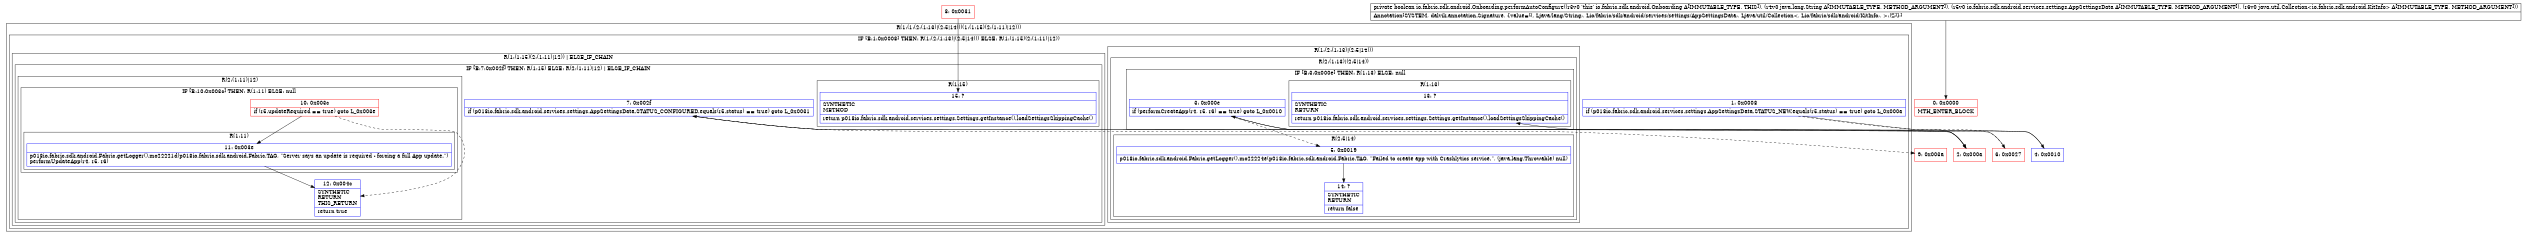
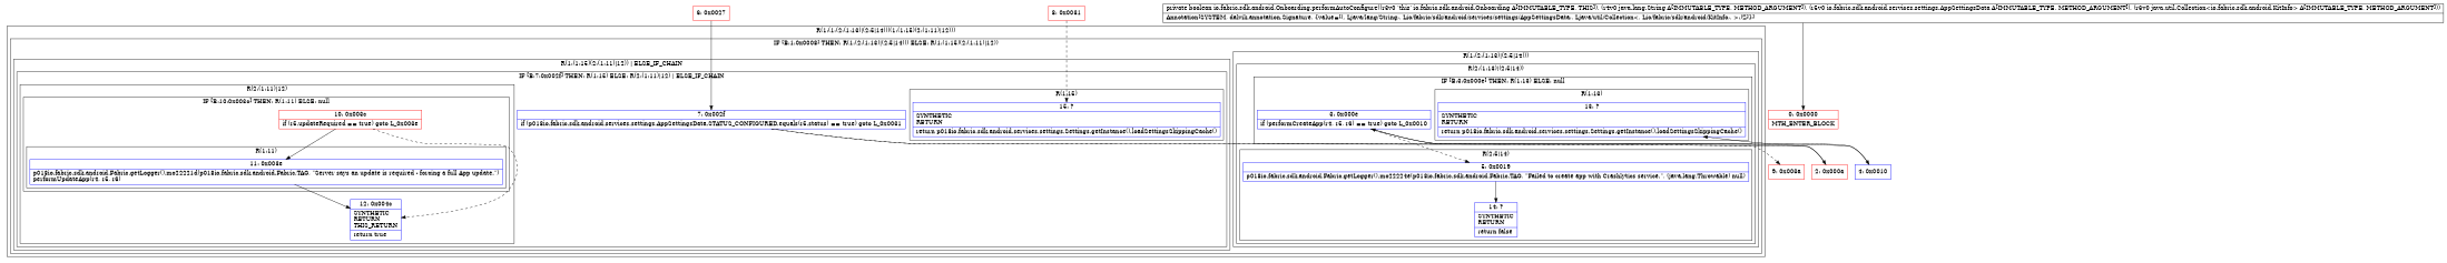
  digraph {
    node [color=blue shape=record]
    n1 [label="{13\:\ ?|SYNTHETIC\lRETURN\l|return p018io.fabric.sdk.android.services.settings.Settings.getInstance().loadSettingsSkippingCache()\l}"]
    n2 [label="{3\:\ 0x000e|if (performCreateApp(r4, r5, r6) == true) goto L_0x0010\l}"]
    n3 [label="{5\:\ 0x0019|p018io.fabric.sdk.android.Fabric.getLogger().mo22224e(p018io.fabric.sdk.android.Fabric.TAG, \"Failed to create app with Crashlytics service.\", (java.lang.Throwable) null)\l}"]
    n4 [label="{14\:\ ?|SYNTHETIC\lRETURN\l|return false\l}"]
-   n5 [label="{15\:\ ?|SYNTHETIC\lMETHOD\l|return p018io.fabric.sdk.android.services.settings.Settings.getInstance().loadSettingsSkippingCache()\l}"]
+   n5 [label="{15\:\ ?|SYNTHETIC\lRETURN\l|return p018io.fabric.sdk.android.services.settings.Settings.getInstance().loadSettingsSkippingCache()\l}"]
    n6 [label="{11\:\ 0x003e|p018io.fabric.sdk.android.Fabric.getLogger().mo22221d(p018io.fabric.sdk.android.Fabric.TAG, \"Server says an update is required \- forcing a full App update.\")\lperformUpdateApp(r4, r5, r6)\l}"]
    n7 [color=red label="{10\:\ 0x003c|if (r5.updateRequired == true) goto L_0x003e\l}"]
    n8 [label="{12\:\ 0x004c|SYNTHETIC\lRETURN\lTHIS_RETURN\l|return true\l}"]
    n9 [label="{7\:\ 0x002f|if (p018io.fabric.sdk.android.services.settings.AppSettingsData.STATUS_CONFIGURED.equals(r5.status) == true) goto L_0x0031\l}"]
-   n10 [label="{1\:\ 0x0008|if (p018io.fabric.sdk.android.services.settings.AppSettingsData.STATUS_NEW.equals(r5.status) == true) goto L_0x000a\l}"]
    n11 [label="{4\:\ 0x0010}"]
    n12 [color=red label="{2\:\ 0x000a}"]
    n13 [color=red label="{9\:\ 0x003a}"]
    n14 [color=red label="{6\:\ 0x0027}"]
    n15 [color=red label="{8\:\ 0x0031}"]
    n16 [color=red label="{0\:\ 0x0000|MTH_ENTER_BLOCK\l}"]
    n17 [label="{private boolean io.fabric.sdk.android.Onboarding.performAutoConfigure((r3v0 'this' io.fabric.sdk.android.Onboarding A[IMMUTABLE_TYPE, THIS]), (r4v0 java.lang.String A[IMMUTABLE_TYPE, METHOD_ARGUMENT]), (r5v0 io.fabric.sdk.android.services.settings.AppSettingsData A[IMMUTABLE_TYPE, METHOD_ARGUMENT]), (r6v0 java.util.Collection\<io.fabric.sdk.android.KitInfo\> A[IMMUTABLE_TYPE, METHOD_ARGUMENT]))  | Annotation[SYSTEM, dalvik.annotation.Signature, \{value=[(, Ljava\/lang\/String;, Lio\/fabric\/sdk\/android\/services\/settings\/AppSettingsData;, Ljava\/util\/Collection\<, Lio\/fabric\/sdk\/android\/KitInfo;, \>;)Z]\}]\l}" color=""]
    subgraph cluster_1 {
      label="R(1:(1:(2:(1:13)|(2:5|14)))(1:(1:15)(2:(1:11)|12)))"
      subgraph cluster_2 {
        label="IF [B:1:0x0008] THEN: R(1:(2:(1:13)|(2:5|14))) ELSE: R(1:(1:15)(2:(1:11)|12))"
-       n10
        subgraph cluster_3 {
          label="R(1:(2:(1:13)|(2:5|14)))"
          subgraph cluster_4 {
            label="R(2:(1:13)|(2:5|14))"
            subgraph cluster_5 {
              label="IF [B:3:0x000e] THEN: R(1:13) ELSE: null"
              n2
              subgraph cluster_6 {
                label="R(1:13)"
                n1
              }
            }
            subgraph cluster_7 {
              label="R(2:5|14)"
              n3
              n4
            }
          }
        }
        subgraph cluster_8 {
          label="R(1:(1:15)(2:(1:11)|12)) | ELSE_IF_CHAIN\l"
          subgraph cluster_9 {
            label="IF [B:7:0x002f] THEN: R(1:15) ELSE: R(2:(1:11)|12) | ELSE_IF_CHAIN\l"
            n9
            subgraph cluster_10 {
              label="R(1:15)"
              n5
            }
            subgraph cluster_11 {
              label="R(2:(1:11)|12)"
              n8
              subgraph cluster_12 {
                label="IF [B:10:0x003c] THEN: R(1:11) ELSE: null"
                n7
                subgraph cluster_13 {
                  label="R(1:11)"
                  n6
                }
              }
            }
          }
        }
      }
    }
    n2 -> n3 [style=dashed]
    n2 -> n11
    n3 -> n4
    n6 -> n8
    n7 -> n6
    n7 -> n8 [style=dashed]
    n9 -> n12
    n9 -> n13 [style=dashed]
-   n10 -> n12
-   n10 -> n14 [style=dashed]
    n11 -> n1
    n12 -> n2
    n14 -> n9
-   n15 -> n5
+   n15 -> n5 [style=dashed]
    n17 -> n16
  }
